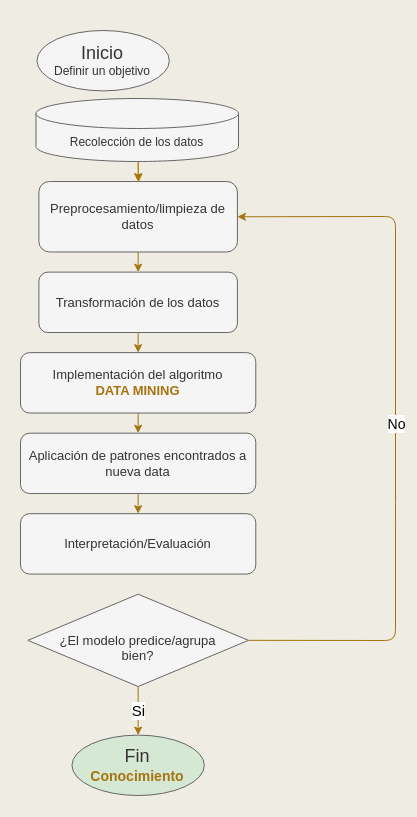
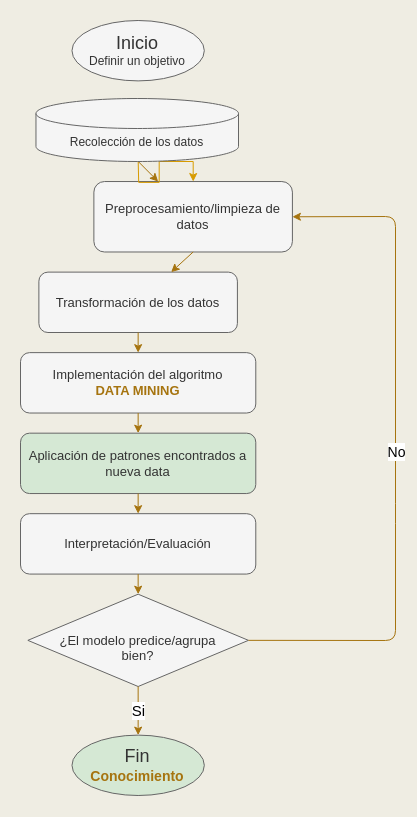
  <mxCell id="0" />
  <mxCell id="1" parent="0" />
  <mxCell id="2" value="" style="group" vertex="1" connectable="0" parent="1"><mxGeometry x="20" y="20" width="375" height="775" as="geometry" /></mxCell>
- <mxCell id="3" value="&lt;font&gt;&lt;span style=&quot;font-size: 18px&quot;&gt;Inicio&lt;/span&gt;&lt;br&gt;&lt;font style=&quot;font-size: 12px&quot;&gt;Definir un objetivo&lt;/font&gt;&lt;br&gt;&lt;/font&gt;" style="ellipse;whiteSpace=wrap;html=1;fillColor=#f5f5f5;strokeColor=#666666;fontFamily=Helvetica;fontColor=#333333;" vertex="1" parent="2"><mxGeometry x="16.471" y="10" width="132.353" height="60.39" as="geometry" /></mxCell>
- <mxCell id="4" value="&lt;span style=&quot;font-size: 13px&quot;&gt;Preprocesamiento/limpieza de datos&lt;/span&gt;" style="rounded=1;whiteSpace=wrap;html=1;fontFamily=Helvetica;fontSize=12;fillColor=#f5f5f5;strokeColor=#666666;fontColor=#333333;" vertex="1" parent="2"><mxGeometry x="18.382" y="161.039" width="198.529" height="70.455" as="geometry" /></mxCell>
+ <mxCell id="3" value="&lt;font&gt;&lt;span style=&quot;font-size: 18px&quot;&gt;Inicio&lt;/span&gt;&lt;br&gt;&lt;font style=&quot;font-size: 12px&quot;&gt;Definir un objetivo&lt;/font&gt;&lt;br&gt;&lt;/font&gt;" style="ellipse;whiteSpace=wrap;html=1;fillColor=#f5f5f5;strokeColor=#666666;fontFamily=Helvetica;fontColor=#333333;" vertex="1" parent="2"><mxGeometry x="51.471" width="132.353" height="60.39" as="geometry" /></mxCell>
+ <mxCell id="4" value="&lt;span style=&quot;font-size: 13px&quot;&gt;Preprocesamiento/limpieza de datos&lt;/span&gt;" style="rounded=1;whiteSpace=wrap;html=1;fontFamily=Helvetica;fontSize=12;fillColor=#f5f5f5;strokeColor=#666666;fontColor=#333333;" vertex="1" parent="2"><mxGeometry x="73.382" y="161.039" width="198.529" height="70.455" as="geometry" /></mxCell>
  <mxCell id="5" value="" style="edgeStyle=orthogonalEdgeStyle;rounded=0;orthogonalLoop=1;jettySize=auto;html=1;fontFamily=Helvetica;fontSize=12;fillColor=#ffe6cc;strokeColor=#d79b00;" edge="1" parent="2" target="4"><mxGeometry relative="1" as="geometry"><mxPoint x="117.7" y="140.909" as="sourcePoint" /></mxGeometry></mxCell>
  <mxCell id="6" value="" style="endArrow=classic;html=1;fontFamily=Helvetica;fontSize=12;exitX=0.5;exitY=1;exitDx=0;exitDy=0;strokeColor=#A6740F;" edge="1" parent="2" target="4"><mxGeometry width="50" height="50" relative="1" as="geometry"><mxPoint x="117.647" y="140.909" as="sourcePoint" /><mxPoint x="654.412" y="161.039" as="targetPoint" /></mxGeometry></mxCell>
  <mxCell id="7" value="&lt;font style=&quot;font-size: 13px&quot;&gt;Transformación de los datos&lt;/font&gt;" style="rounded=1;whiteSpace=wrap;html=1;fontFamily=Helvetica;fontSize=12;fillColor=#f5f5f5;strokeColor=#666666;fontColor=#333333;" vertex="1" parent="2"><mxGeometry x="18.382" y="251.623" width="198.529" height="60.39" as="geometry" /></mxCell>
  <mxCell id="8" value="" style="endArrow=classic;html=1;strokeColor=#A6740F;fontFamily=Helvetica;fontSize=12;exitX=0.5;exitY=1;exitDx=0;exitDy=0;" edge="1" parent="2" source="4" target="7"><mxGeometry width="50" height="50" relative="1" as="geometry"><mxPoint x="507.353" y="322.078" as="sourcePoint" /><mxPoint x="654.412" y="281.818" as="targetPoint" /></mxGeometry></mxCell>
  <mxCell id="9" value="&lt;font style=&quot;font-size: 13px&quot;&gt;Implementación del algoritmo&lt;br&gt;&lt;font color=&quot;#a6740f&quot;&gt;&lt;b&gt;DATA MINING&lt;/b&gt;&lt;/font&gt;&lt;br&gt;&lt;/font&gt;" style="rounded=1;whiteSpace=wrap;html=1;fontFamily=Helvetica;fontSize=12;fillColor=#f5f5f5;strokeColor=#666666;fontColor=#333333;" vertex="1" parent="2"><mxGeometry y="332.143" width="235.294" height="60.39" as="geometry" /></mxCell>
  <mxCell id="10" value="" style="endArrow=classic;html=1;strokeColor=#A6740F;fontFamily=Helvetica;fontSize=12;exitX=0.5;exitY=1;exitDx=0;exitDy=0;" edge="1" parent="2" source="7" target="9"><mxGeometry width="50" height="50" relative="1" as="geometry"><mxPoint x="580.882" y="301.948" as="sourcePoint" /><mxPoint x="654.412" y="251.623" as="targetPoint" /></mxGeometry></mxCell>
- <mxCell id="11" value="Aplicación de patrones encontrados a nueva data" style="rounded=1;whiteSpace=wrap;html=1;fontFamily=Helvetica;fontSize=13;fillColor=#f5f5f5;strokeColor=#666666;fontColor=#333333;" vertex="1" parent="2"><mxGeometry y="412.662" width="235.294" height="60.39" as="geometry" /></mxCell>
+ <mxCell id="11" value="Aplicación de patrones encontrados a nueva data" style="rounded=1;whiteSpace=wrap;html=1;fontFamily=Helvetica;fontSize=13;fillColor=#d5e8d4;strokeColor=#666666;fontColor=#333333;" vertex="1" parent="2"><mxGeometry y="412.662" width="235.294" height="60.39" as="geometry" /></mxCell>
  <mxCell id="12" value="" style="endArrow=classic;html=1;strokeColor=#A6740F;fontFamily=Helvetica;fontSize=12;exitX=0.5;exitY=1;exitDx=0;exitDy=0;entryX=0.5;entryY=0;entryDx=0;entryDy=0;" edge="1" parent="2" source="9" target="11"><mxGeometry width="50" height="50" relative="1" as="geometry"><mxPoint x="580.882" y="422.727" as="sourcePoint" /><mxPoint x="654.412" y="372.403" as="targetPoint" /></mxGeometry></mxCell>
  <mxCell id="13" value="Interpretación/Evaluación" style="rounded=1;whiteSpace=wrap;html=1;fontFamily=Helvetica;fontSize=13;fillColor=#f5f5f5;strokeColor=#666666;fontColor=#333333;" vertex="1" parent="2"><mxGeometry y="493.182" width="235.294" height="60.39" as="geometry" /></mxCell>
  <mxCell id="14" value="&lt;font style=&quot;font-size: 13px&quot;&gt;&lt;br&gt;¿El modelo predice/agrupa &lt;br&gt;bien?&lt;/font&gt;" style="rhombus;whiteSpace=wrap;html=1;fontFamily=Helvetica;fontSize=12;fillColor=#f5f5f5;strokeColor=#666666;fontColor=#333333;" vertex="1" parent="2"><mxGeometry x="7.35" y="573.7" width="220.59" height="92.3" as="geometry" /></mxCell>
  <mxCell id="15" value="" style="endArrow=classic;html=1;strokeColor=#A6740F;fontFamily=Helvetica;fontSize=12;exitX=0.5;exitY=1;exitDx=0;exitDy=0;entryX=0.5;entryY=0;entryDx=0;entryDy=0;" edge="1" parent="2" source="11" target="13"><mxGeometry width="50" height="50" relative="1" as="geometry"><mxPoint x="580.882" y="523.377" as="sourcePoint" /><mxPoint x="654.412" y="473.052" as="targetPoint" /></mxGeometry></mxCell>
+ <mxCell id="16" value="" style="endArrow=classic;html=1;strokeColor=#A6740F;fontFamily=Helvetica;fontSize=12;entryX=0.5;entryY=0;entryDx=0;entryDy=0;exitX=0.5;exitY=1;exitDx=0;exitDy=0;" edge="1" parent="2" source="13" target="14"><mxGeometry width="50" height="50" relative="1" as="geometry"><mxPoint x="330.882" y="573.701" as="sourcePoint" /><mxPoint x="654.412" y="473.052" as="targetPoint" /></mxGeometry></mxCell>
  <mxCell id="17" value="" style="endArrow=classic;html=1;strokeColor=#A6740F;fontFamily=Helvetica;fontSize=12;exitX=1;exitY=0.5;exitDx=0;exitDy=0;entryX=1;entryY=0.5;entryDx=0;entryDy=0;" edge="1" parent="2" source="14" target="4"><mxGeometry relative="1" as="geometry"><mxPoint x="536.765" y="503.247" as="sourcePoint" /><mxPoint x="683.824" y="503.247" as="targetPoint" /><Array as="points"><mxPoint x="375" y="620" /><mxPoint x="375" y="493.182" /><mxPoint x="375" y="196" /></Array></mxGeometry></mxCell>
  <mxCell id="18" value="&lt;font style=&quot;font-size: 14px&quot;&gt;No&lt;/font&gt;" style="edgeLabel;resizable=0;html=1;align=center;verticalAlign=middle;fontSize=15;" connectable="0" vertex="1" parent="17"><mxGeometry relative="1" as="geometry"><mxPoint as="offset" /></mxGeometry></mxCell>
  <mxCell id="19" value="" style="endArrow=classic;html=1;strokeColor=#A6740F;fontFamily=Helvetica;fontSize=12;exitX=0.5;exitY=1;exitDx=0;exitDy=0;entryX=0.5;entryY=0;entryDx=0;entryDy=0;" edge="1" parent="2" source="14" target="21"><mxGeometry relative="1" as="geometry"><mxPoint x="536.765" y="493.182" as="sourcePoint" /><mxPoint x="117.647" y="714.61" as="targetPoint" /></mxGeometry></mxCell>
  <mxCell id="20" value="&lt;font style=&quot;font-size: 15px&quot;&gt;Si&lt;/font&gt;" style="edgeLabel;resizable=0;html=1;align=center;verticalAlign=middle;" connectable="0" vertex="1" parent="19"><mxGeometry relative="1" as="geometry" /></mxCell>
  <mxCell id="21" value="&lt;font&gt;&lt;span style=&quot;font-size: 18px&quot;&gt;Fin&lt;/span&gt;&lt;br&gt;&lt;font color=&quot;#a6740f&quot; style=&quot;font-size: 14px&quot;&gt;&lt;b&gt;Conocimiento&lt;/b&gt;&lt;/font&gt;&lt;br&gt;&lt;/font&gt;" style="ellipse;whiteSpace=wrap;html=1;fillColor=#d5e8d4;strokeColor=#666666;fontFamily=Helvetica;fontColor=#333333;" vertex="1" parent="2"><mxGeometry x="51.471" y="714.61" width="132.353" height="60.39" as="geometry" /></mxCell>
  <mxCell id="22" value="Recolección de los datos" style="shape=cylinder3;whiteSpace=wrap;html=1;boundedLbl=1;backgroundOutline=1;size=15;fontFamily=Helvetica;fontSize=12;fillColor=#f5f5f5;strokeColor=#666666;fontColor=#333333;" vertex="1" parent="2"><mxGeometry x="15.47" y="78" width="202.53" height="63" as="geometry" /></mxCell>
